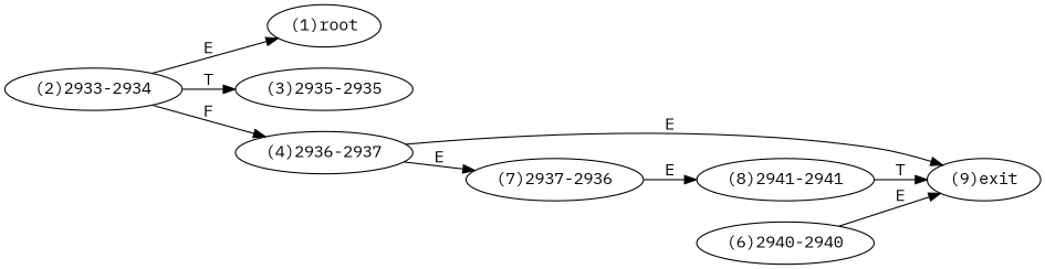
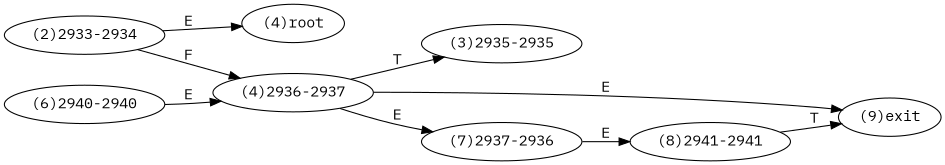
  digraph {
    fontname="IBM Plex Mono"
    rankdir=LR
    node [fontname="IBM Plex Mono"]
    edge [fontname="IBM Plex Mono"]
-   n1 [label="(1)root"]
+   n1 [label="(4)root"]
    n2 [label="(2)2933-2934"]
    n3 [label="(3)2935-2935"]
    n4 [label="(4)2936-2937"]
    n5 [label="(9)exit"]
    n6 [label="(7)2937-2936"]
    n7 [label="(8)2941-2941"]
    n8 [label="(6)2940-2940"]
    n2 -> n1 [label=E]
-   n2 -> n3 [label=T]
+   n4 -> n3 [label=T]
    n2 -> n4 [label=F]
    n4 -> n5 [label=E]
    n4 -> n6 [label=E]
    n6 -> n7 [label=E]
    n7 -> n5 [label=T]
-   n8 -> n5 [label=E]
+   n8 -> n4 [label=E]
  }
